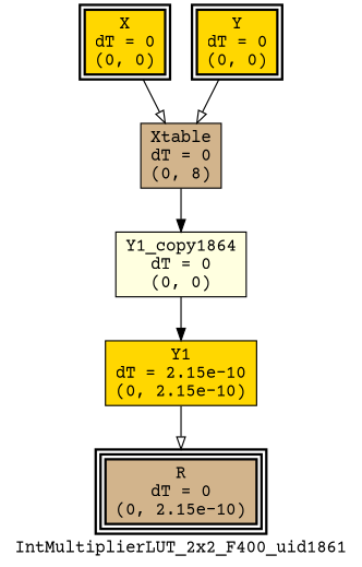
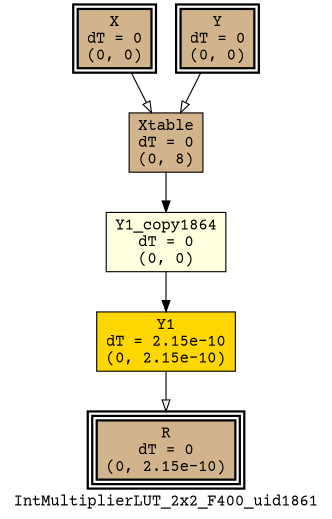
  digraph {
    fontname="Courier Prime"
    label=IntMultiplierLUT_2x2_F400_uid1861
    labeljust=right
    labelloc=bottom
    nodesep=0.25
    ranksep=0.5
    node [color=black fillcolor=tan fontname="Courier Prime" peripheries=1 shape=box style="bold, filled,filled"]
    edge [arrowhead=onormal arrowsize=1.0 arrowtail=normal color=black dir=forward fontname="Courier Prime"]
-   n1 [fillcolor=gold label="X\ndT = 0\n(0, 0)" peripheries=2]
-   n2 [fillcolor=gold label="Y\ndT = 0\n(0, 0)" peripheries=2]
+   n1 [label="X\ndT = 0\n(0, 0)" peripheries=2]
+   n2 [label="Y\ndT = 0\n(0, 0)" peripheries=2]
    n3 [label="R\ndT = 0\n(0, 2.15e-10)" peripheries=3]
    n4 [label="Xtable\ndT = 0\n(0, 8)" style=filled]
    n5 [fillcolor=lightyellow label="Y1_copy1864\ndT = 0\n(0, 0)" style=filled]
    n6 [fillcolor=gold label="Y1\ndT = 2.15e-10\n(0, 2.15e-10)" style=filled]
    subgraph sub_1 {
      rank=same
      n1
      n2
    }
    subgraph sub_2 {
      rank=same
      n3
    }
    n1 -> n4
    n2 -> n4
    n4 -> n5 [arrowhead=normal]
    n5 -> n6 [arrowhead=normal]
    n6 -> n3
  }
